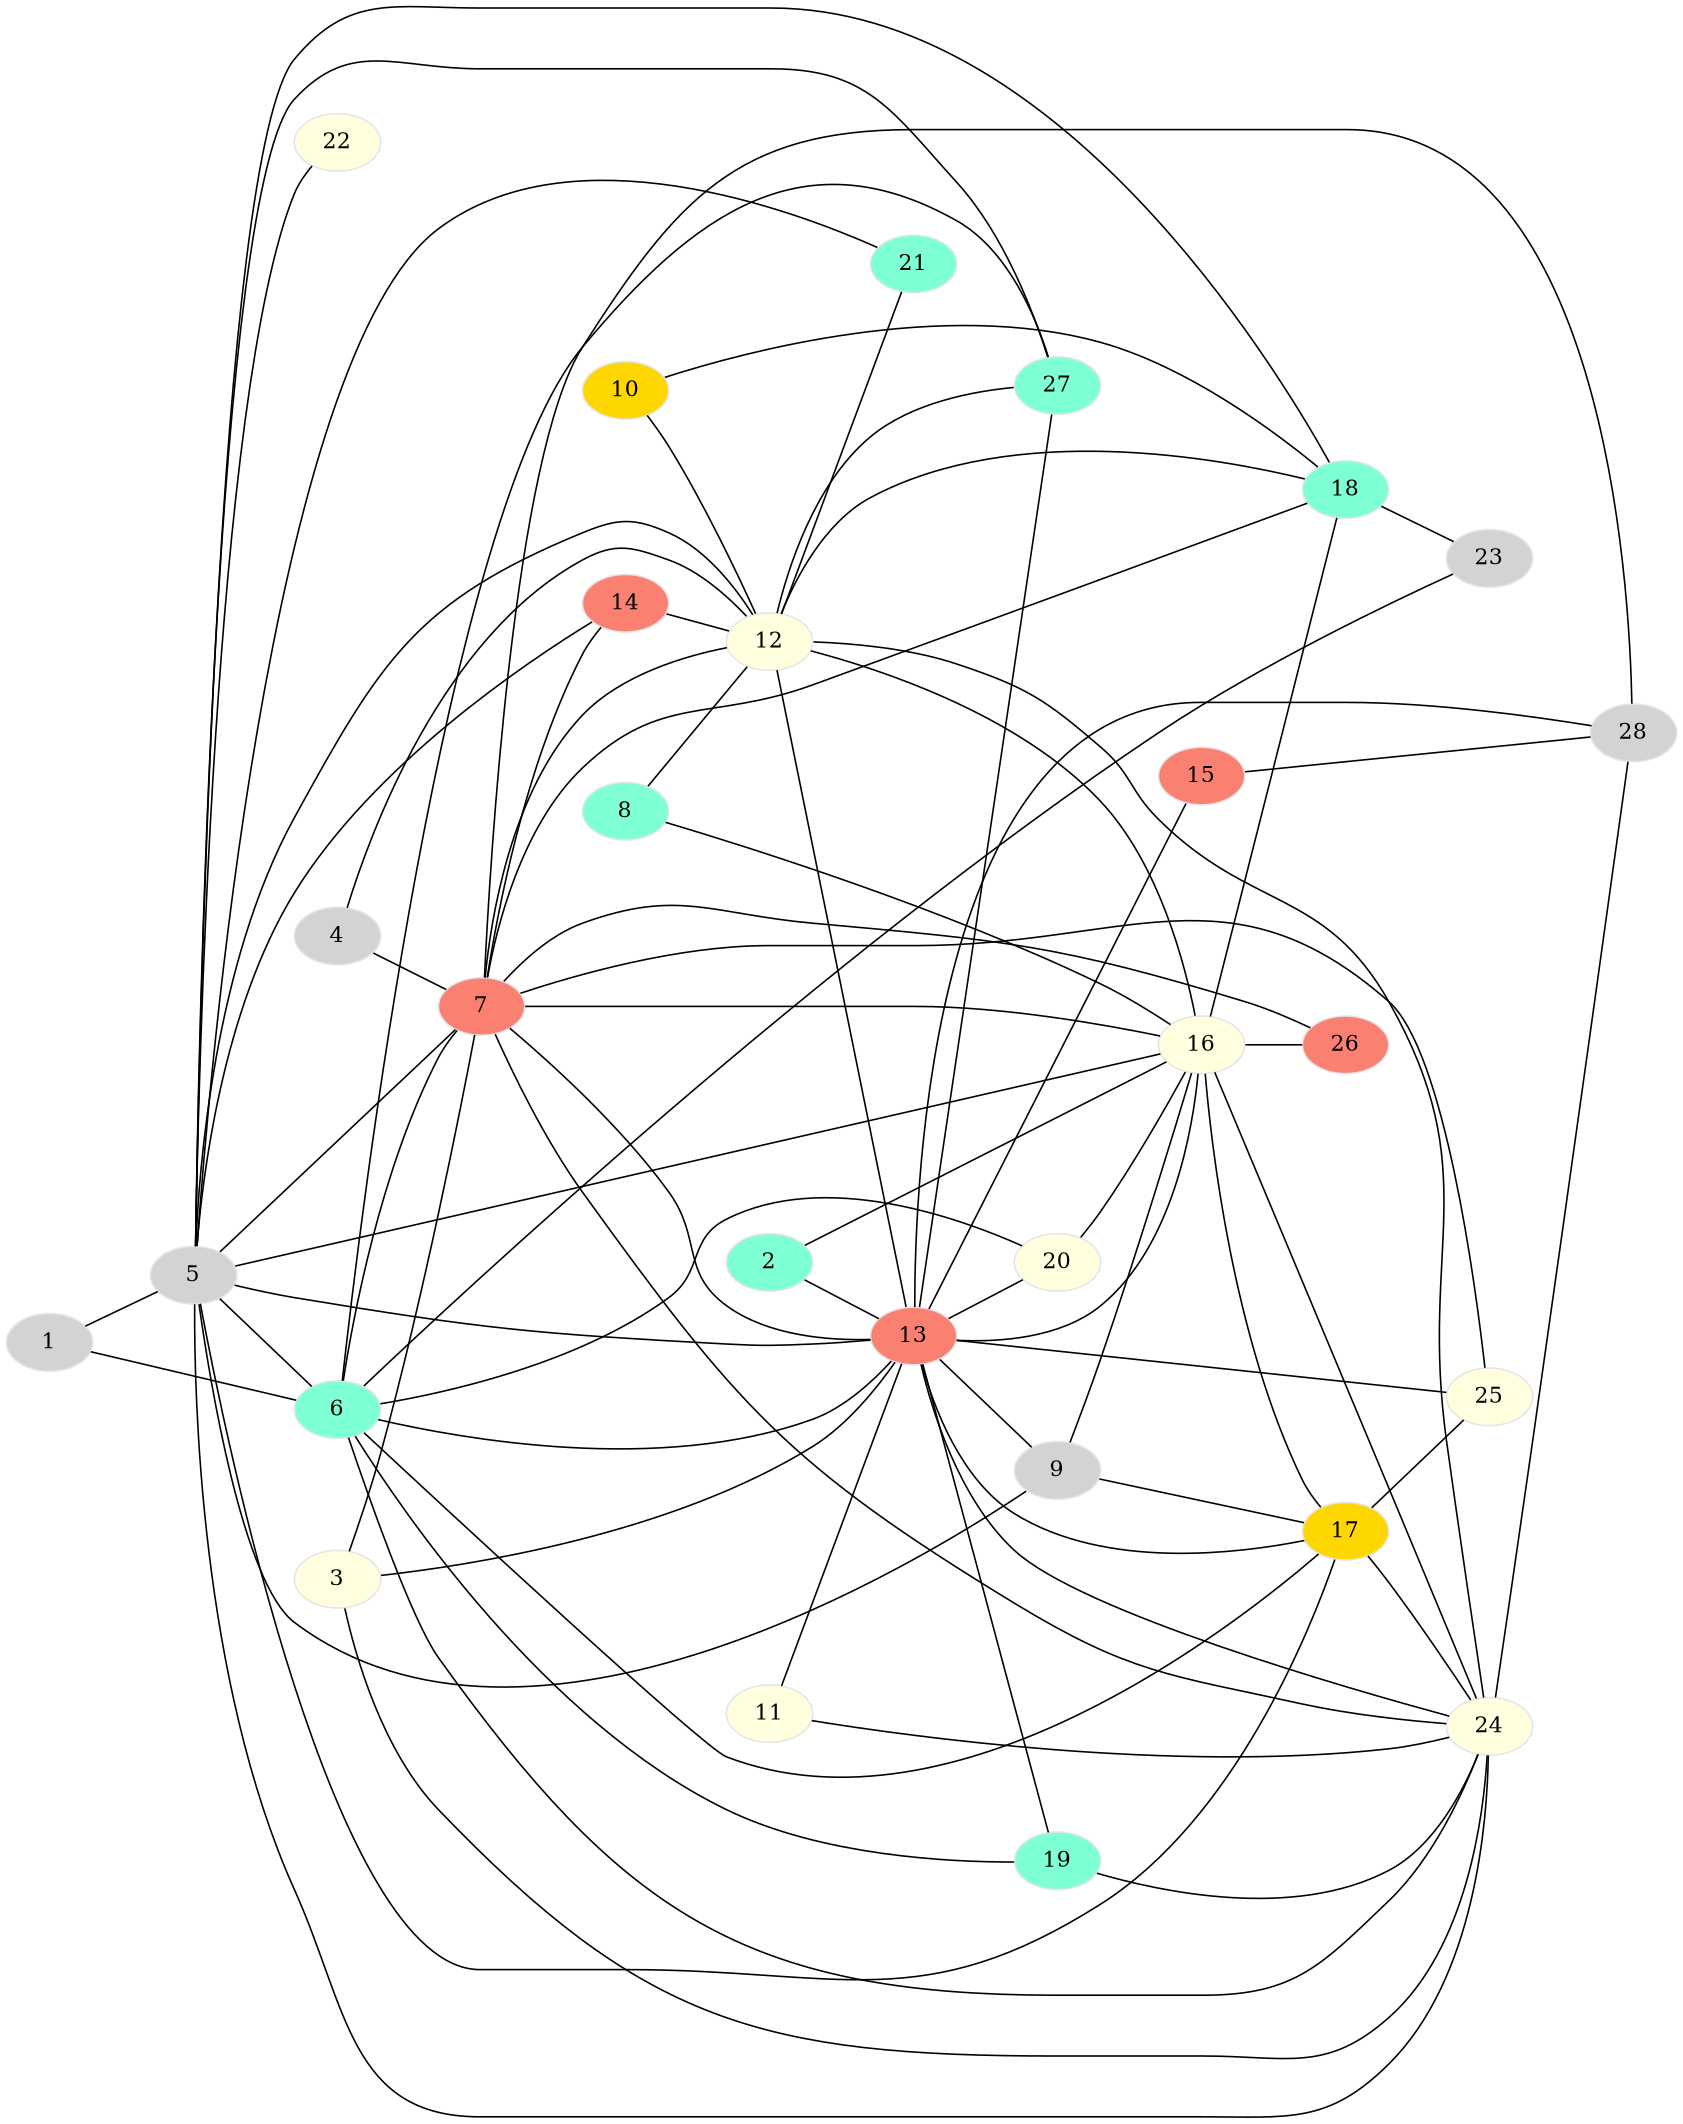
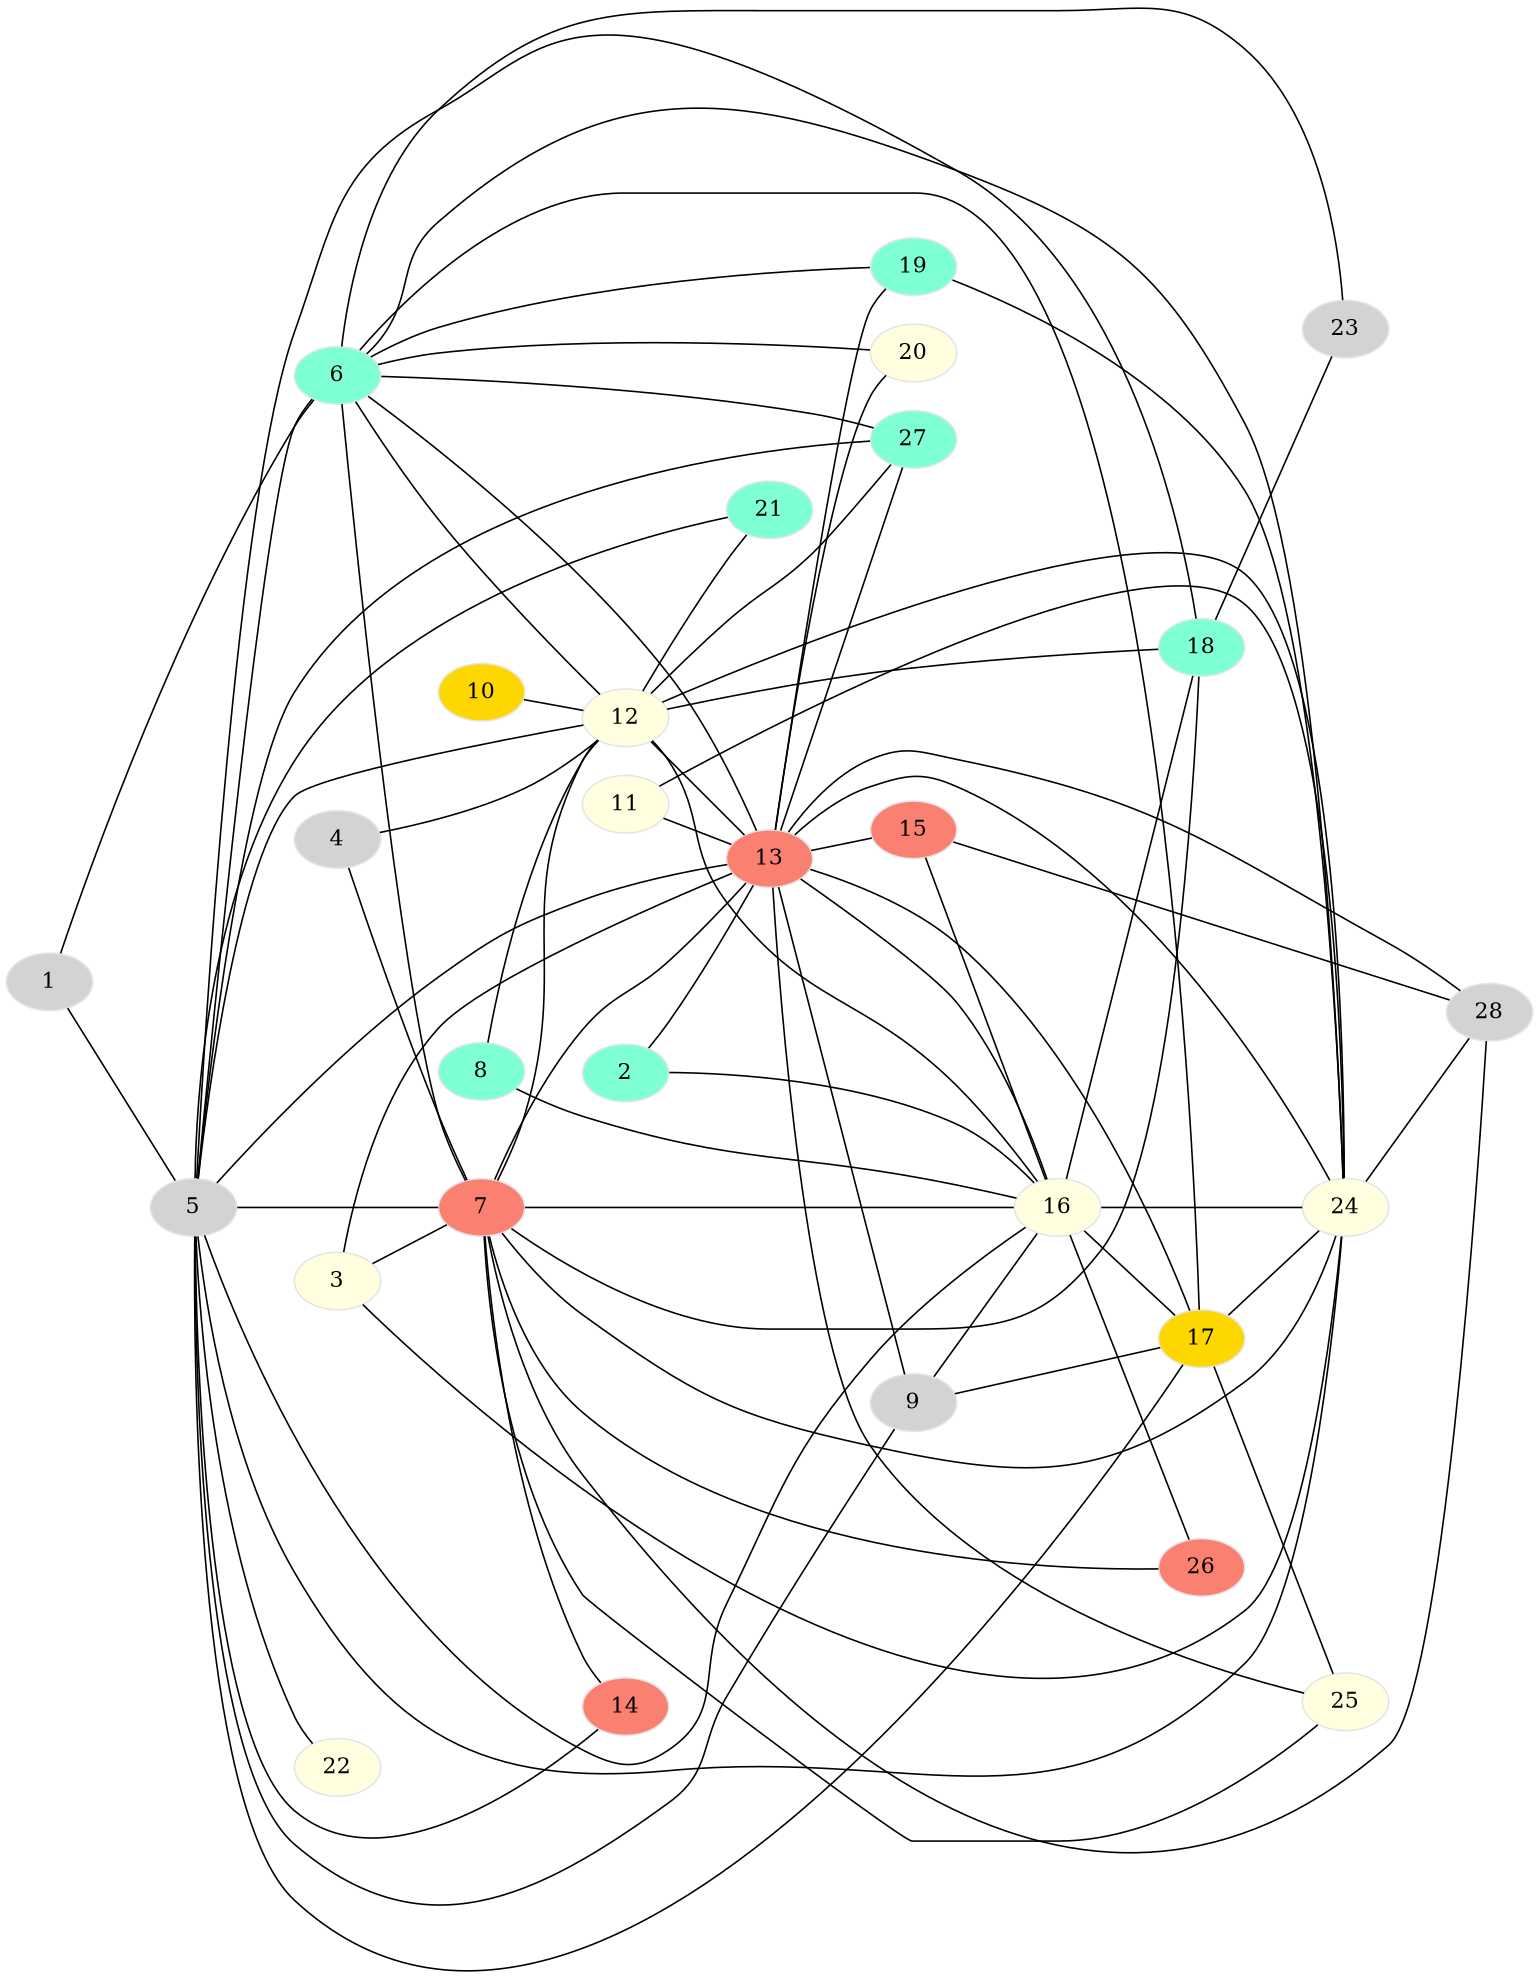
  graph {
    rankdir=LR
    node [color=gray90 fillcolor=lightyellow style=filled]
    edge [weight=1.0]
    1 [fillcolor=lightgrey]
    5 [fillcolor=lightgrey]
    6 [fillcolor=aquamarine]
    13 [fillcolor=salmon]
    16
    12
    24
    7 [fillcolor=salmon]
    9 [fillcolor=lightgrey]
    14 [fillcolor=salmon]
    17 [fillcolor=gold]
    18 [fillcolor=aquamarine]
    21 [fillcolor=aquamarine]
    22
    27 [fillcolor=aquamarine]
    19 [fillcolor=aquamarine]
    20
    23 [fillcolor=lightgrey]
    2 [fillcolor=aquamarine]
    25
    28 [fillcolor=lightgrey]
    15 [fillcolor=salmon]
    26 [fillcolor=salmon]
    3
    4 [fillcolor=lightgrey]
    8 [fillcolor=aquamarine]
    10 [fillcolor=gold]
    11
    1 -- 5
    1 -- 6
    5 -- 6 [weight=2.0]
    5 -- 13
    5 -- 16 [weight=2.0]
    5 -- 12
    5 -- 24 [weight=2.0]
    5 -- 7 [weight=3.0]
    5 -- 9
    5 -- 14
    5 -- 17 [weight=2.0]
    5 -- 18
    5 -- 21
    5 -- 22
    5 -- 27
    6 -- 13
-   14 -- 12
+   6 -- 12
    6 -- 24
    6 -- 7 [weight=3.0]
    6 -- 17
    6 -- 27 [weight=2.0]
    6 -- 19
    6 -- 20
    6 -- 23
    13 -- 16 [weight=2.0]
    13 -- 24
    13 -- 9
    13 -- 17
    13 -- 27
    13 -- 19
    13 -- 20 [weight=2.0]
    13 -- 25
    13 -- 28
    13 -- 15
    16 -- 24 [weight=2.0]
    16 -- 17
    16 -- 18
    16 -- 26
    12 -- 13 [weight=2.0]
    12 -- 16 [weight=3.0]
    12 -- 24
    12 -- 18
    12 -- 21
    12 -- 27
    24 -- 28
    7 -- 13 [weight=3.0]
    7 -- 16 [weight=6.0]
    7 -- 12 [weight=3.0]
    7 -- 24 [weight=3.0]
    7 -- 14
    7 -- 18
    7 -- 25
    7 -- 28
    7 -- 26 [weight=2.0]
    9 -- 16
    9 -- 17
    17 -- 24
    17 -- 25
    18 -- 23
    19 -- 24
    2 -- 13
    2 -- 16
-   20 -- 16
+   15 -- 16
    15 -- 28
    3 -- 13
    3 -- 24
    3 -- 7
    4 -- 12
    4 -- 7
    8 -- 16
    8 -- 12
    10 -- 12
-   10 -- 18
    11 -- 13
    11 -- 24
  }
